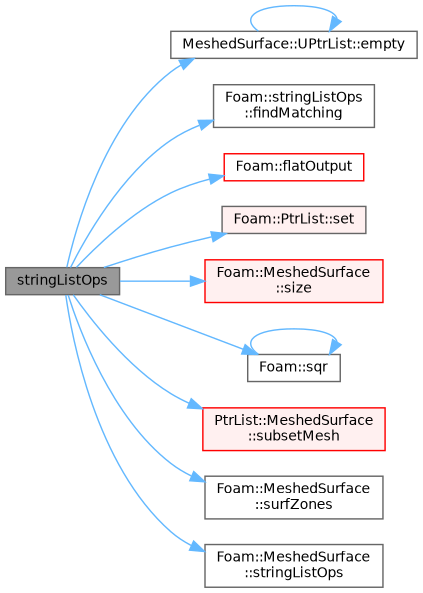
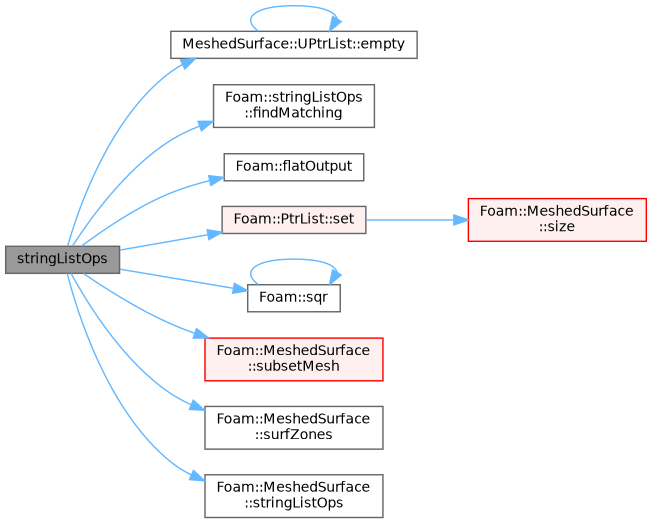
  digraph {
    rankdir=LR
    node [color=grey40 fillcolor=white fontname=Helvetica fontsize=10 shape=box style=filled]
    edge [color=steelblue1 fontname=Helvetica fontsize=10 labelfontname=Helvetica labelfontsize=10 style=solid]
    n1 [color=gray40 fillcolor=grey60 fontcolor=black height=0.2 label=stringListOps width=0.4]
    n2 [height=0.2 label="MeshedSurface::UPtrList::empty" width=0.4]
    n3 [height=0.2 label="Foam::stringListOps\l::findMatching" width=0.4]
-   n4 [color=red height=0.2 label="Foam::flatOutput" width=0.4]
+   n4 [height=0.2 label="Foam::flatOutput" width=0.4]
    n5 [fillcolor="#FFF0F0" height=0.2 label="Foam::PtrList::set" width=0.4]
    n6 [color=red fillcolor="#FFF0F0" height=0.2 label="Foam::MeshedSurface\l::size" width=0.4]
    n7 [height=0.2 label="Foam::sqr" width=0.4]
-   n8 [color=red fillcolor="#FFF0F0" height=0.2 label="PtrList::MeshedSurface\l::subsetMesh" width=0.4]
+   n8 [color=red fillcolor="#FFF0F0" height=0.2 label="Foam::MeshedSurface\l::subsetMesh" width=0.4]
    n9 [height=0.2 label="Foam::MeshedSurface\l::surfZones" width=0.4]
    n10 [height=0.2 label="Foam::MeshedSurface\l::stringListOps" width=0.4]
    n1 -> n2
    n1 -> n3
    n1 -> n4
    n1 -> n5
-   n1 -> n6
+   n5 -> n6
    n1 -> n7
    n1 -> n8
    n1 -> n9
    n1 -> n10
    n2 -> n2
    n7 -> n7
  }
